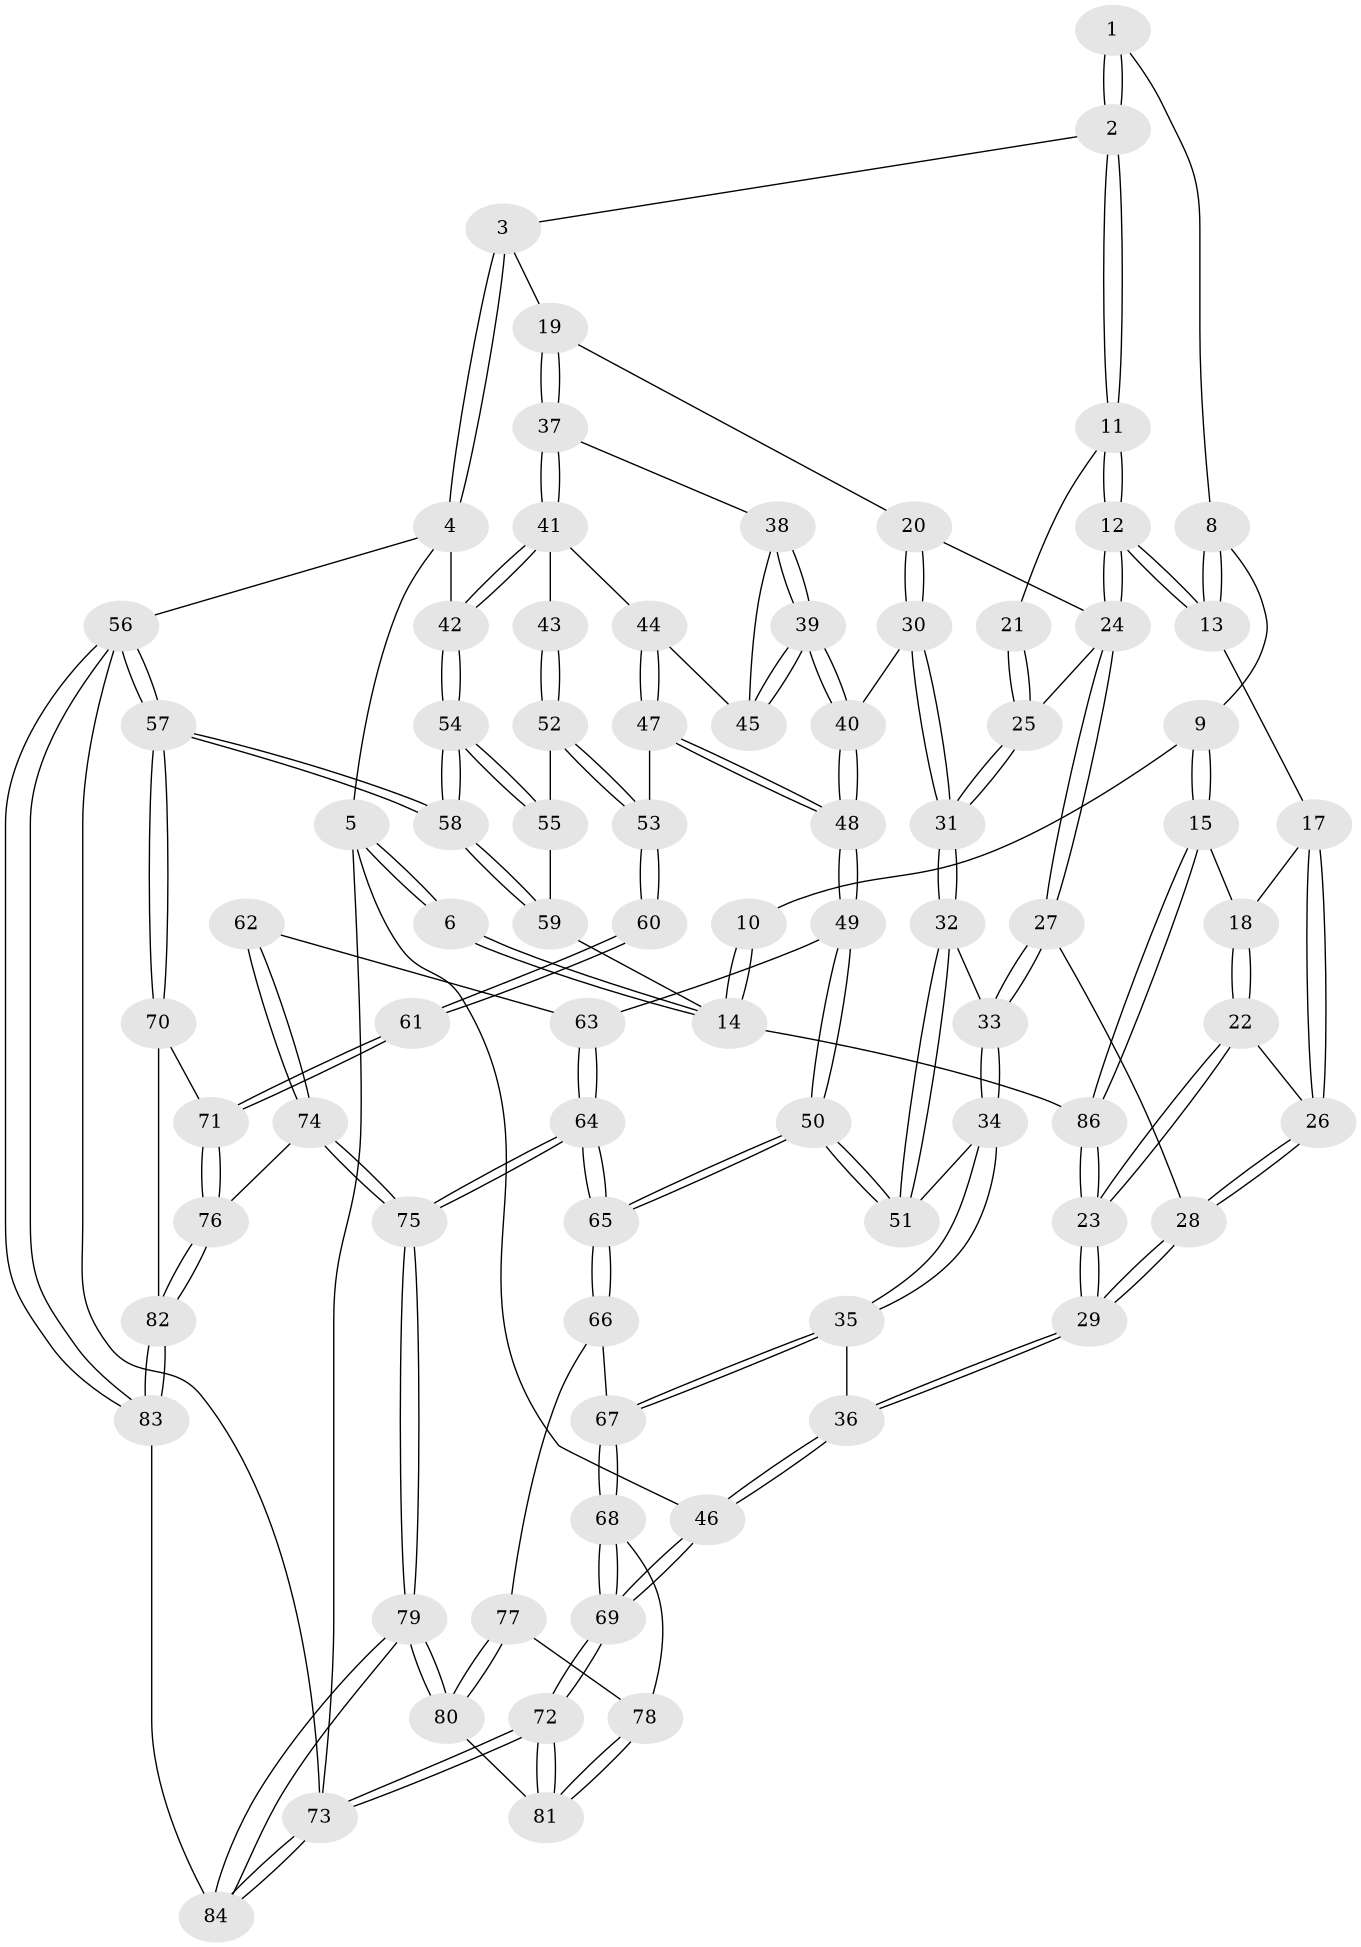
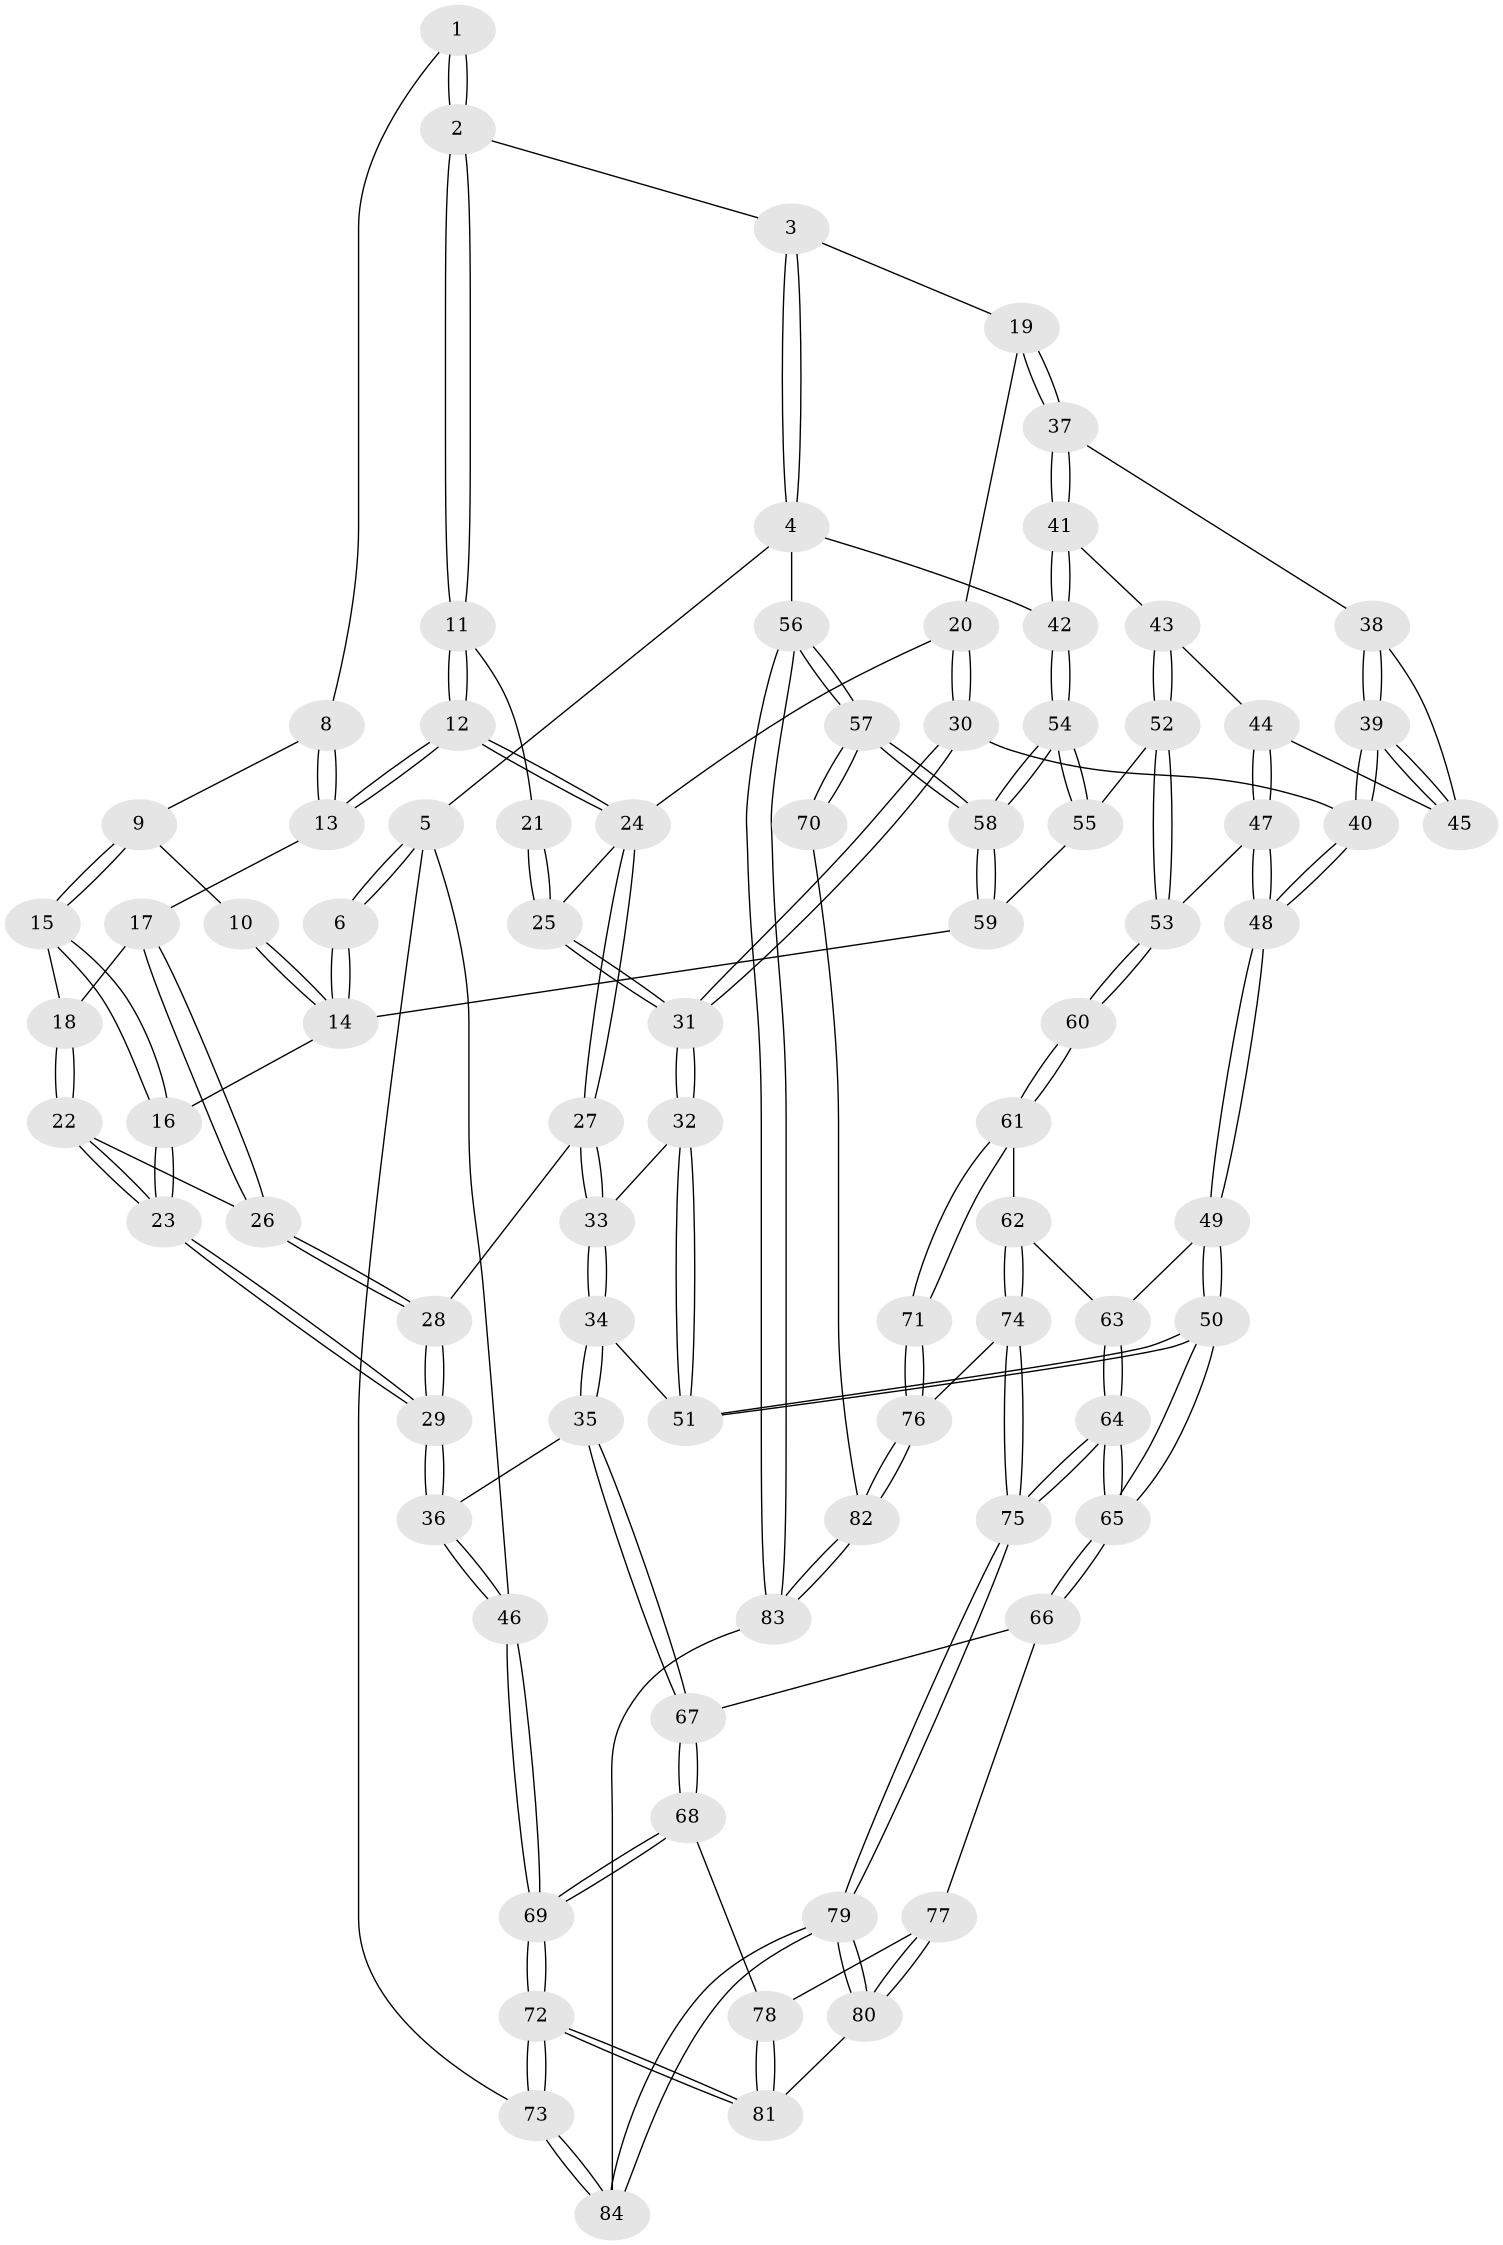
  graph {
    node [color=gray90 style=filled]
    1
    2
    8
    3
    11
    9
    13
    4
    19
    12
    21
    5
    42
    56
    20
    37
    6
    46
    73
    54
    57
    83
    14
    69
    84
-   16 [label=86]
+   16
    10
    15
    17
    18
    24
    25
    27
    26
    23
    22
    29
    28
    30
    38
    41
    31
    40
    36
    33
    32
    34
    48
    51
    35
    67
    68
    39
    45
    43
    49
    44
    52
    55
    58
    47
    53
    72
    60
    50
    63
    65
    64
    66
    59
    61
    70
    71
    82
    62
    74
    76
    75
    79
    77
    78
    80
    81
    1 -- 2
    1 -- 2
    1 -- 8
    2 -- 3
    2 -- 11
    2 -- 11
    8 -- 9
    8 -- 13
    8 -- 13
    3 -- 4
    3 -- 4
    3 -- 19
    11 -- 12
    11 -- 12
    11 -- 21
    9 -- 10
    9 -- 15
    9 -- 15
    13 -- 17
    4 -- 5
    4 -- 42
    4 -- 56
    19 -- 20
    19 -- 37
    19 -- 37
    12 -- 13
    12 -- 13
    12 -- 24
    12 -- 24
    21 -- 25
    21 -- 25
    5 -- 6
    5 -- 6
    5 -- 46
    5 -- 73
    42 -- 54
    42 -- 54
-   56 -- 73
    56 -- 57
    56 -- 57
    56 -- 83
    56 -- 83
    20 -- 24
    20 -- 30
    20 -- 30
    37 -- 38
    37 -- 41
    37 -- 41
    6 -- 14
    6 -- 14
    46 -- 69
    46 -- 69
    73 -- 84
    73 -- 84
    54 -- 55
    54 -- 55
    54 -- 58
    54 -- 58
    57 -- 58
    57 -- 58
    57 -- 70
    57 -- 70
    83 -- 84
    14 -- 16
    69 -- 72
    69 -- 72
    16 -- 23
    16 -- 23
    10 -- 14
    10 -- 14
    15 -- 16
    15 -- 16
    15 -- 18
    17 -- 18
    17 -- 26
    17 -- 26
    18 -- 22
    18 -- 22
    24 -- 25
    24 -- 27
    24 -- 27
    25 -- 31
    25 -- 31
    27 -- 28
    27 -- 33
    27 -- 33
    26 -- 28
    26 -- 28
    23 -- 29
    23 -- 29
    22 -- 26
    22 -- 23
    22 -- 23
    29 -- 36
    29 -- 36
    28 -- 29
    28 -- 29
    30 -- 31
    30 -- 31
    30 -- 40
    38 -- 39
    38 -- 39
    38 -- 45
    41 -- 42
    41 -- 42
    41 -- 43
    31 -- 32
    31 -- 32
    40 -- 48
    40 -- 48
    36 -- 46
    36 -- 46
    33 -- 34
    33 -- 34
    32 -- 33
    32 -- 51
    32 -- 51
    34 -- 51
    34 -- 35
    34 -- 35
    48 -- 49
    48 -- 49
    35 -- 36
    35 -- 67
    35 -- 67
    67 -- 68
    67 -- 68
    68 -- 69
    68 -- 69
    68 -- 78
    39 -- 40
    39 -- 40
    39 -- 45
    39 -- 45
-   41 -- 44
+   43 -- 44
    43 -- 52
    43 -- 52
    49 -- 50
    49 -- 50
    49 -- 63
    44 -- 45
    44 -- 47
    44 -- 47
    52 -- 55
    52 -- 53
    52 -- 53
    55 -- 59
    58 -- 59
    58 -- 59
    47 -- 48
    47 -- 48
    47 -- 53
    53 -- 60
    53 -- 60
    72 -- 73
    72 -- 73
    72 -- 81
    72 -- 81
    60 -- 61
    60 -- 61
    50 -- 51
    50 -- 51
    50 -- 65
    50 -- 65
    63 -- 64
    63 -- 64
    65 -- 66
    65 -- 66
    64 -- 65
    64 -- 65
    64 -- 75
    64 -- 75
    66 -- 67
    66 -- 77
    59 -- 14
    61 -- 71
    61 -- 71
-   70 -- 71
+   61 -- 62
    70 -- 82
    71 -- 76
    71 -- 76
    82 -- 83
    82 -- 83
    62 -- 63
    62 -- 74
    62 -- 74
    74 -- 76
    74 -- 75
    74 -- 75
    76 -- 82
    76 -- 82
    75 -- 79
    75 -- 79
    79 -- 84
    79 -- 84
    79 -- 80
    79 -- 80
    77 -- 78
    77 -- 80
    77 -- 80
    78 -- 81
    78 -- 81
    80 -- 81
  }
